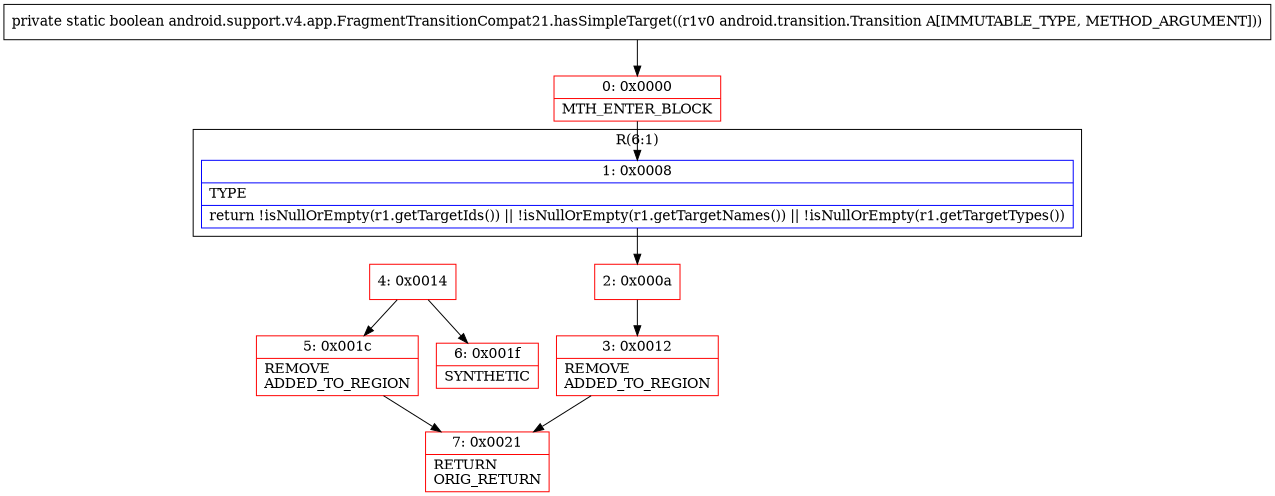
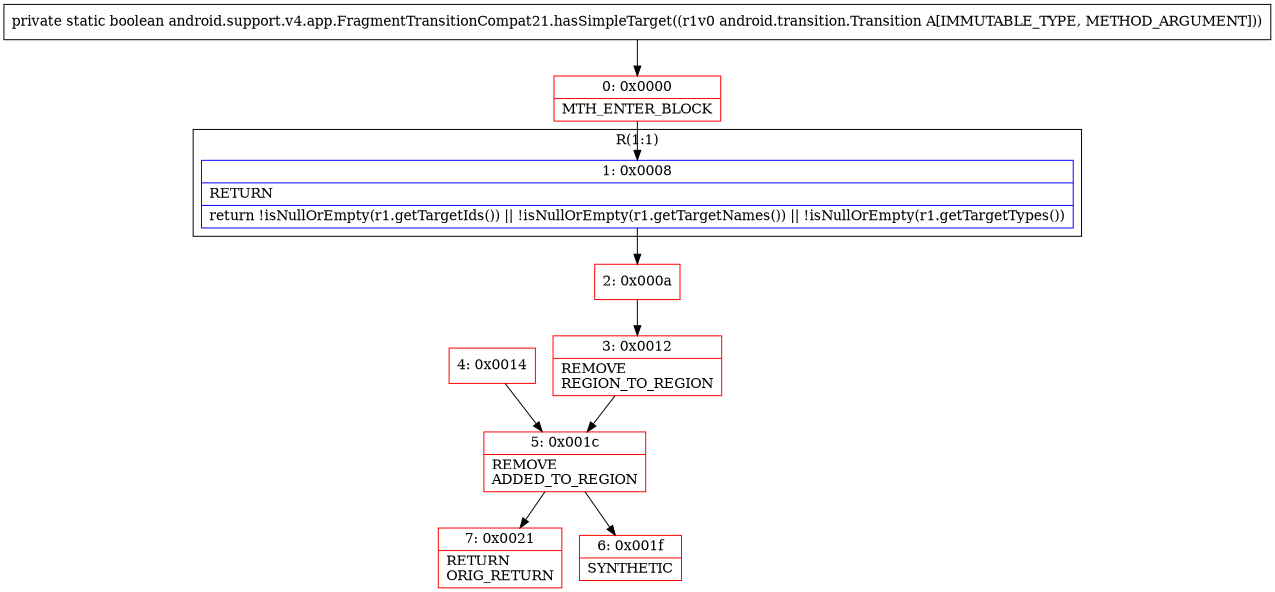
  digraph {
    node [color=red shape=record]
-   n1 [color=blue label="{1\:\ 0x0008|TYPE\l|return !isNullOrEmpty(r1.getTargetIds()) \|\| !isNullOrEmpty(r1.getTargetNames()) \|\| !isNullOrEmpty(r1.getTargetTypes())\l}"]
+   n1 [color=blue label="{1\:\ 0x0008|RETURN\l|return !isNullOrEmpty(r1.getTargetIds()) \|\| !isNullOrEmpty(r1.getTargetNames()) \|\| !isNullOrEmpty(r1.getTargetTypes())\l}"]
    n2 [label="{2\:\ 0x000a}"]
-   n3 [label="{3\:\ 0x0012|REMOVE\lADDED_TO_REGION\l}"]
+   n3 [label="{3\:\ 0x0012|REMOVE\lREGION_TO_REGION\l}"]
    n4 [label="{7\:\ 0x0021|RETURN\lORIG_RETURN\l}"]
    n5 [label="{0\:\ 0x0000|MTH_ENTER_BLOCK\l}"]
    n6 [label="{4\:\ 0x0014}"]
    n7 [label="{5\:\ 0x001c|REMOVE\lADDED_TO_REGION\l}"]
    n8 [label="{6\:\ 0x001f|SYNTHETIC\l}"]
    n9 [label="{private static boolean android.support.v4.app.FragmentTransitionCompat21.hasSimpleTarget((r1v0 android.transition.Transition A[IMMUTABLE_TYPE, METHOD_ARGUMENT])) }" color=""]
    subgraph cluster_1 {
-     label="R(6:1)"
+     label="R(1:1)"
      n1
    }
    n1 -> n2
    n2 -> n3
-   n3 -> n4
+   n3 -> n7
    n5 -> n1
    n6 -> n7
    n7 -> n4
-   n6 -> n8
+   n7 -> n8
    n9 -> n5
  }
